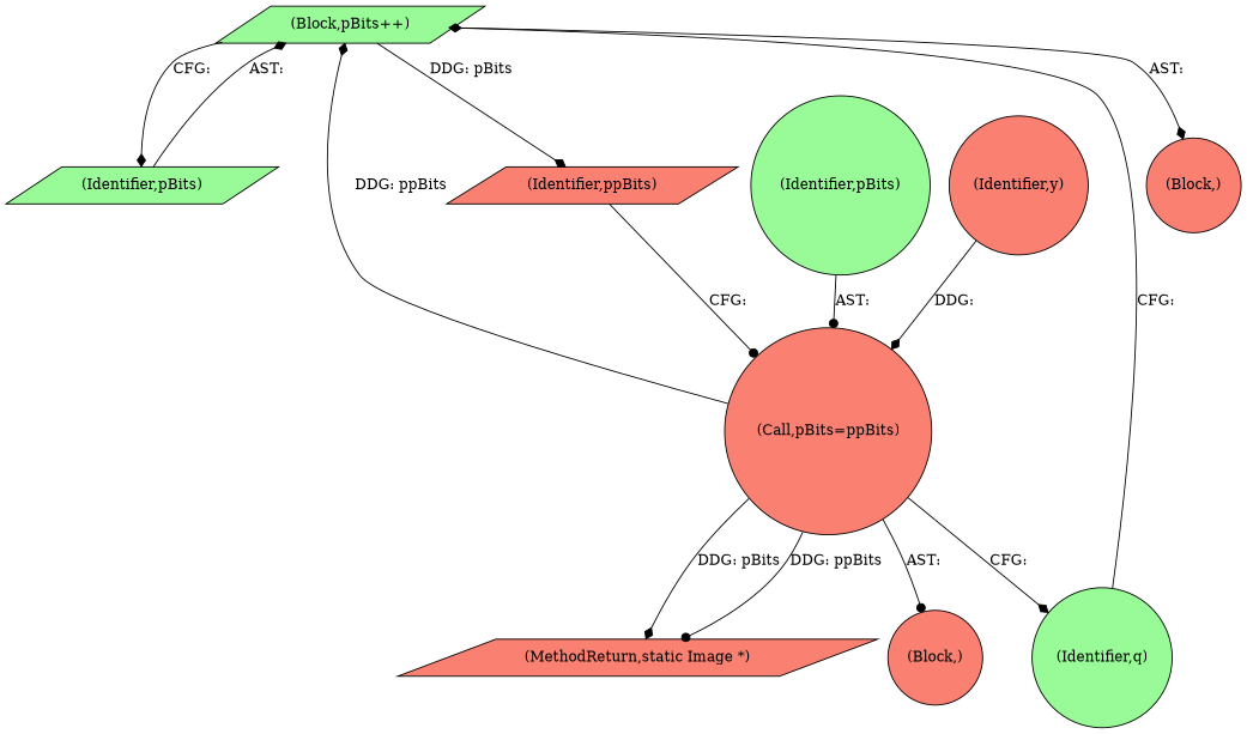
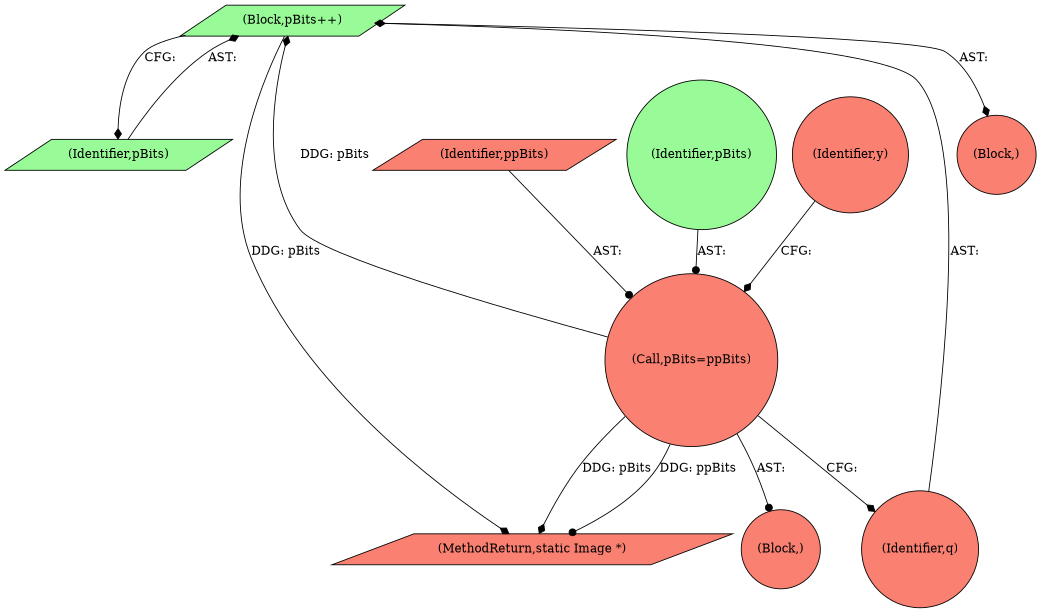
  digraph {
    node [fillcolor=salmon shape=circle style=filled]
    edge [arrowhead=diamond]
    n1 [fillcolor=palegreen label="(Block,pBits++)" shape=parallelogram]
    n2 [fillcolor=palegreen label="(Identifier,pBits)" shape=parallelogram]
    n3 [label="(MethodReturn,static Image *)" shape=parallelogram]
    n4 [label="(Block,)"]
    n5 [label="(Call,pBits=ppBits)"]
    n6 [label="(Block,)"]
-   n7 [fillcolor=palegreen label="(Identifier,q)"]
+   n7 [label="(Identifier,q)"]
    n8 [label="(Identifier,ppBits)" shape=parallelogram]
    n9 [fillcolor=palegreen label="(Identifier,pBits)"]
    n10 [label="(Identifier,y)"]
    n1 -> n2 [label="CFG: "]
-   n1 -> n8 [label="DDG: pBits"]
+   n1 -> n3 [label="DDG: pBits"]
    n1 -> n4 [label="AST: "]
    n2 -> n1 [label="AST: "]
-   n5 -> n1 [label="DDG: ppBits"]
+   n5 -> n1 [label="DDG: pBits"]
    n5 -> n3 [label="DDG: pBits"]
    n5 -> n3 [arrowhead=dot label="DDG: ppBits"]
    n5 -> n6 [arrowhead=dot label="AST: "]
    n5 -> n7 [label="CFG: "]
-   n7 -> n1 [label="CFG: "]
-   n8 -> n5 [arrowhead=dot label="CFG: "]
+   n7 -> n1 [label="AST: "]
+   n8 -> n5 [arrowhead=dot label="AST: "]
    n9 -> n5 [arrowhead=dot label="AST: "]
-   n10 -> n5 [label="DDG: "]
+   n10 -> n5 [label="CFG: "]
  }
